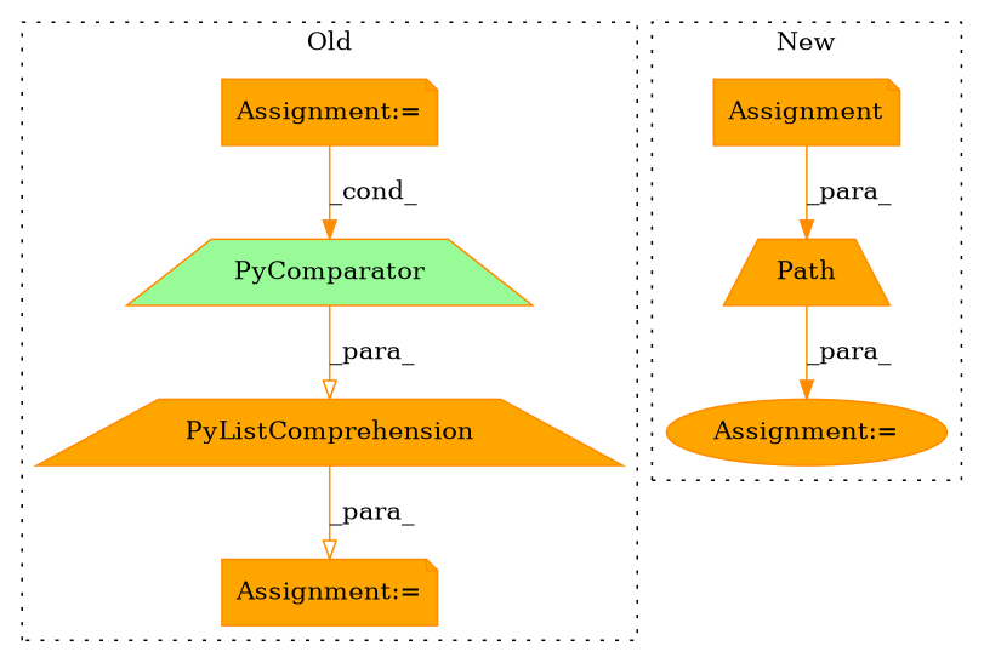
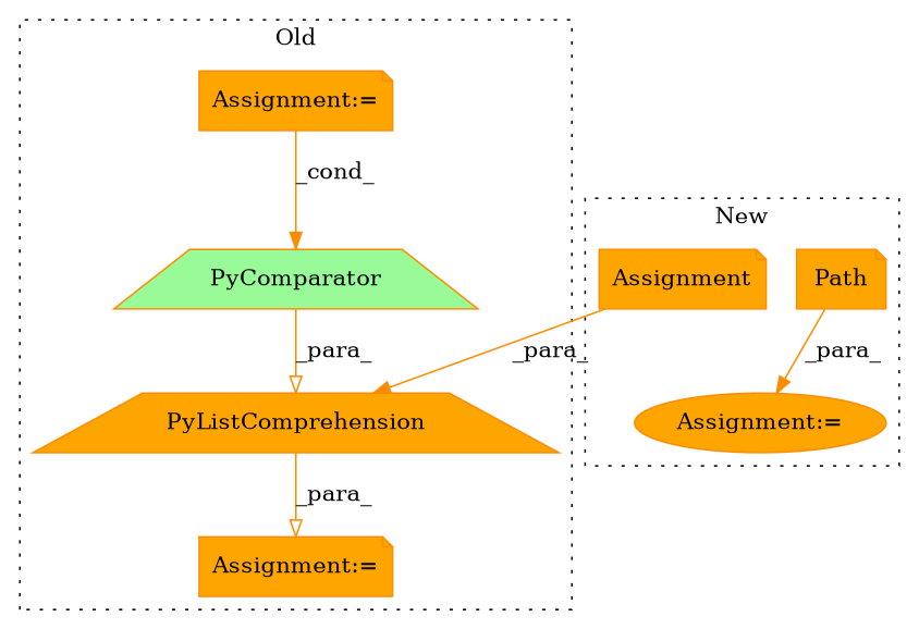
  digraph {
    node [a=7 color=darkorange fillcolor=orange l=12 shape=note style=filled]
    edge [arrowhead=normal color=darkorange]
    n1 [a=109 l=115 label=PyListComprehension s=965 shape=trapezium]
    n2 [label="Assignment:=" s=819]
    n3 [label="Assignment:=" s=953]
    n4 [a=113 fillcolor=palegreen l=20 label=PyComparator s=1052 shape=trapezium]
-   n5 [a=32 l="5,1" label=Path s="971,982" shape=trapezium]
+   n5 [a=32 l="5,1" label=Path s="971,982"]
    n6 [a=22 l=6 label=Assignment s=976]
    n7 [label="Assignment:=" s=944 shape=ellipse]
    subgraph cluster_1 {
      label=Old
      style=dotted
      n1
      n2
      n3
      n4
    }
    subgraph cluster_2 {
      label=New
      style=dotted
      n5
      n6
      n7
    }
    n1 -> n3 [arrowhead=onormal label=_para_]
    n2 -> n4 [label=_cond_]
    n4 -> n1 [arrowhead=onormal label=_para_]
    n5 -> n7 [label=_para_]
-   n6 -> n5 [label=_para_]
+   n6 -> n1 [label=_para_]
  }
